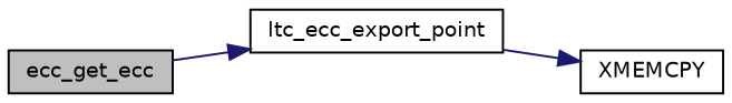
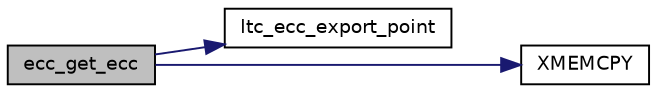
  digraph {
    fontname="DejaVu Sans"
    rankdir=LR
    node [color=black fillcolor=white fontname="DejaVu Sans" fontsize=10 shape=record style=filled]
    edge [color=midnightblue fontname="DejaVu Sans" fontsize=10 labelfontname=Helvetica labelfontsize=10 style=solid]
    n1 [fillcolor=grey75 fontcolor=black height=0.2 label=ecc_get_ecc width=0.4]
    n2 [height=0.2 label=ltc_ecc_export_point width=0.4]
    n3 [height=0.2 label=XMEMCPY width=0.4]
    n1 -> n2
-   n2 -> n3
+   n1 -> n3
  }
